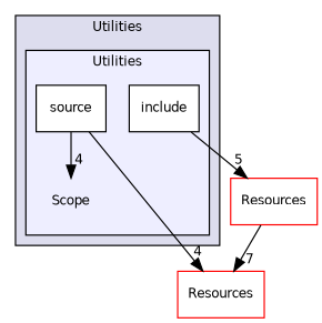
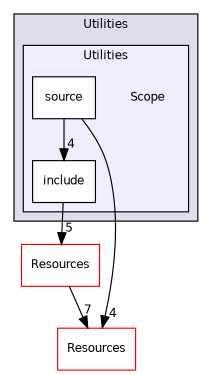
  digraph {
    compound=true
    node [fontname=Helvetica fontsize=10 shape=box color=black fillcolor=white style=filled]
    edge [headlabel=4 labeldistance=1.5 labelfontname=Helvetica labelfontsize=10]
    n1 [label=Scope shape=plaintext color="" fillcolor="" style=""]
    n2 [label=include]
    n3 [label=source]
    n4 [color=red label=Resources]
    n5 [color=red label=Resources]
    subgraph cluster_1 {
      bgcolor="#ddddee"
      fontname=Helvetica
      fontsize=10
      label=Utilities
      pencolor=black
      subgraph cluster_2 {
        bgcolor="#eeeeff"
        fontname=Helvetica
        fontsize=10
        label=Utilities
        pencolor=black
        n1
        n2
        n3
      }
    }
    n2 -> n4 [headlabel=5]
-   n3 -> n1
+   n3 -> n2
    n3 -> n5
    n4 -> n5 [headlabel=7]
  }
